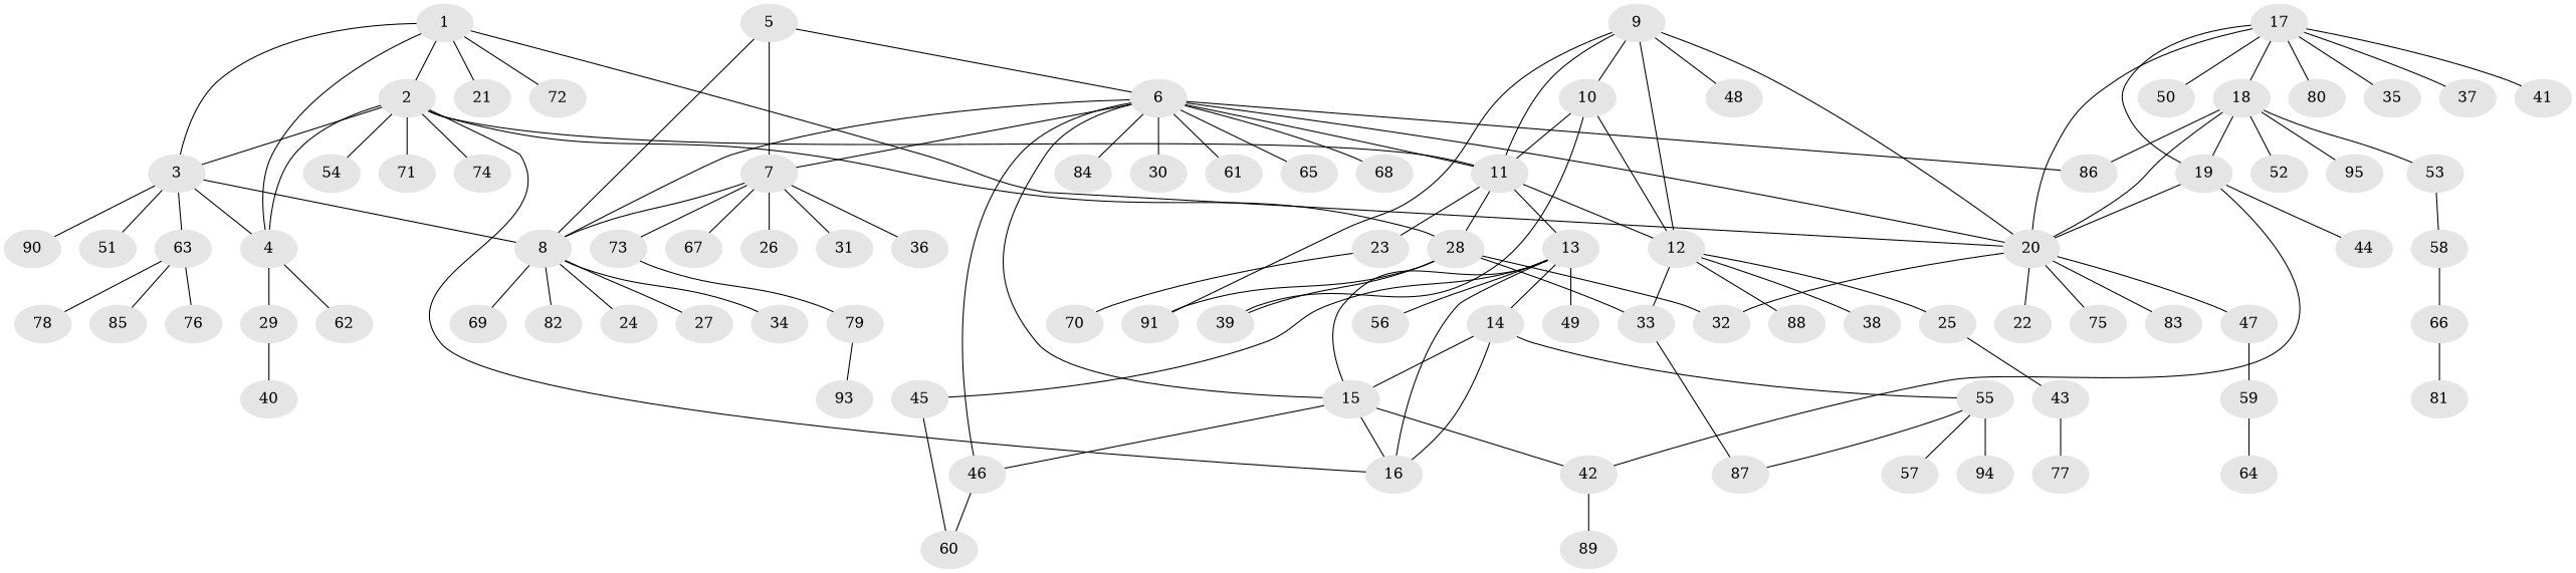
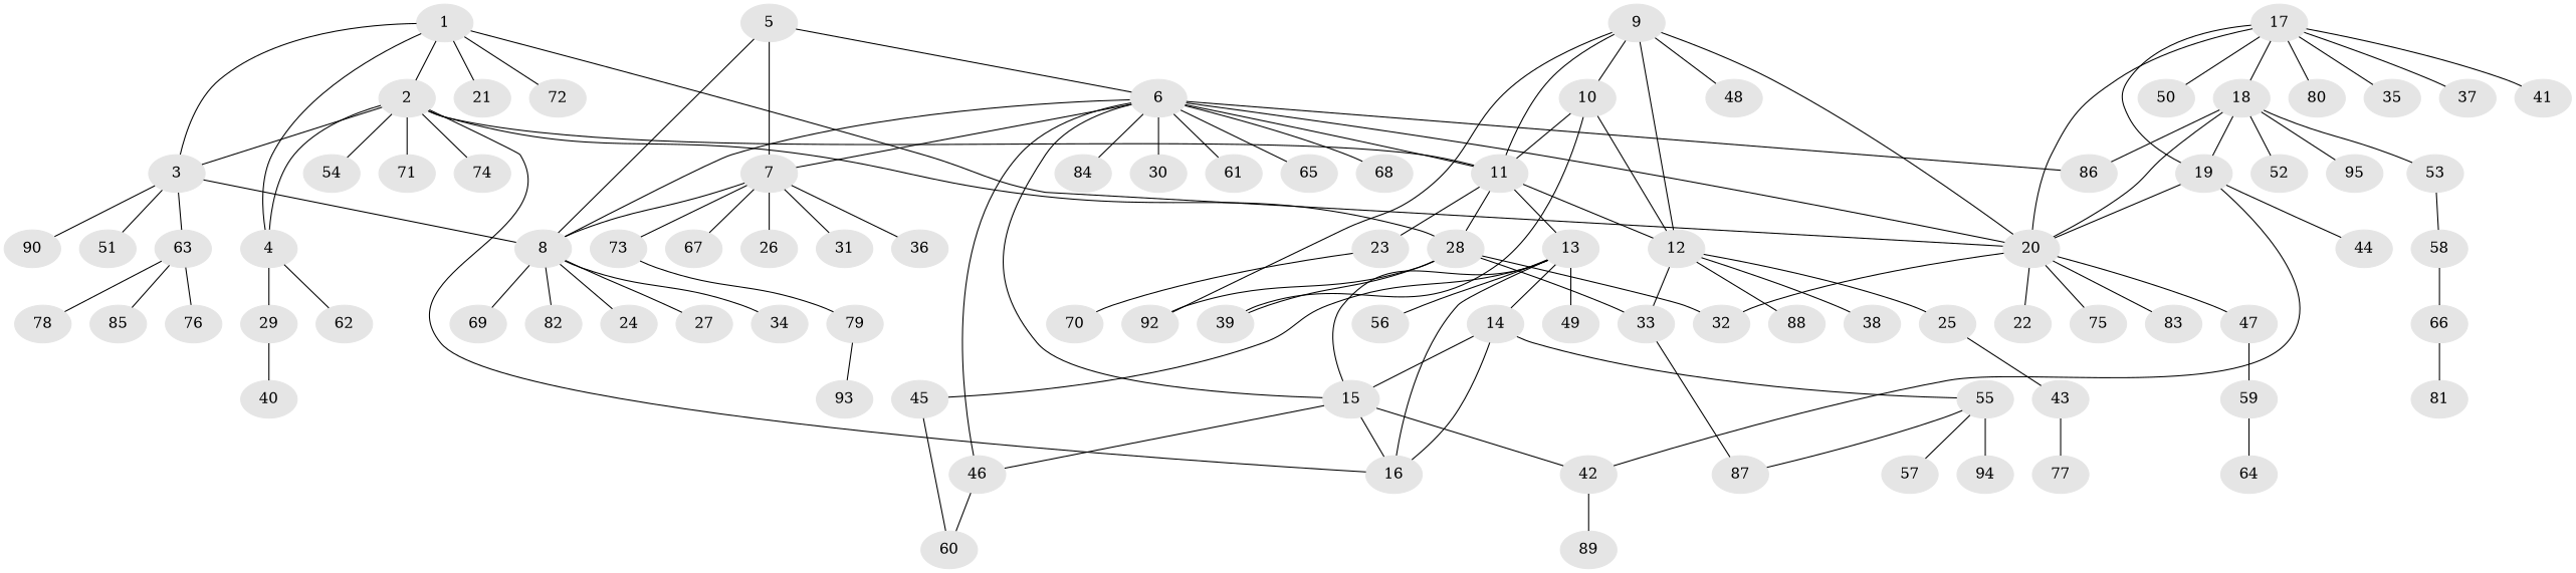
  graph {
    fontname="DejaVu Serif"
    node [color=gray90 fontname="DejaVu Serif" style=filled]
    edge [fontname="DejaVu Serif"]
    1
    2
    3
    4
    20
    21
    72
    11
    16
    28
    54
    71
    74
    8
    51
    63
    90
    29
    62
    22
    32
    47
    75
    83
    12
    13
    23
-   92 [label=91]
+   92
    39
    33
    24
    27
    34
    69
    82
    76
    78
    85
    40
    5
    6
    7
    15
    30
    46
    61
    65
    68
    84
    86
    26
    31
    36
    67
    73
    42
    60
    79
    9
    10
    48
    25
    38
    88
    14
    45
    49
    56
    70
    43
    87
    55
    57
    94
    89
    17
    18
    19
    35
    37
    41
    50
    80
    52
    53
    n86 [label=95]
    44
    58
    59
    77
    64
    66
    81
    93
    1 -- 2
    1 -- 3
    1 -- 4
    1 -- 20
    1 -- 21
    1 -- 72
    2 -- 3
    2 -- 4
    2 -- 11
    2 -- 16
    2 -- 28
    2 -- 54
    2 -- 71
    2 -- 74
-   3 -- 4
    3 -- 8
    3 -- 51
    3 -- 63
    3 -- 90
    4 -- 29
    4 -- 62
    20 -- 22
    20 -- 32
    20 -- 47
    20 -- 75
    20 -- 83
    11 -- 28
    11 -- 12
    11 -- 13
    11 -- 23
    28 -- 32
    28 -- 92
    28 -- 39
    28 -- 33
    8 -- 24
    8 -- 27
    8 -- 34
    8 -- 69
    8 -- 82
    63 -- 76
    63 -- 78
    63 -- 85
    29 -- 40
    47 -- 59
    12 -- 33
    12 -- 25
    12 -- 38
    12 -- 88
    13 -- 16
    13 -- 15
    13 -- 14
    13 -- 45
    13 -- 49
    13 -- 56
    23 -- 70
    33 -- 87
    5 -- 8
    5 -- 6
    5 -- 7
    6 -- 20
    6 -- 11
    6 -- 8
    6 -- 7
    6 -- 15
    6 -- 30
    6 -- 46
    6 -- 61
    6 -- 65
    6 -- 68
    6 -- 84
    6 -- 86
    7 -- 8
    7 -- 26
    7 -- 31
    7 -- 36
    7 -- 67
    7 -- 73
    15 -- 16
    15 -- 46
    15 -- 42
    46 -- 60
    73 -- 79
    42 -- 89
    79 -- 93
    9 -- 20
    9 -- 11
    9 -- 12
    9 -- 92
    9 -- 10
    9 -- 48
    10 -- 11
    10 -- 12
    10 -- 39
    25 -- 43
    14 -- 16
    14 -- 15
    14 -- 55
    45 -- 60
    43 -- 77
    55 -- 87
    55 -- 57
    55 -- 94
    17 -- 20
    17 -- 18
    17 -- 19
    17 -- 35
    17 -- 37
    17 -- 41
    17 -- 50
    17 -- 80
    18 -- 20
    18 -- 86
    18 -- 19
    18 -- 52
    18 -- 53
    18 -- n86
    19 -- 20
    19 -- 42
    19 -- 44
    53 -- 58
    58 -- 66
    59 -- 64
    66 -- 81
  }
